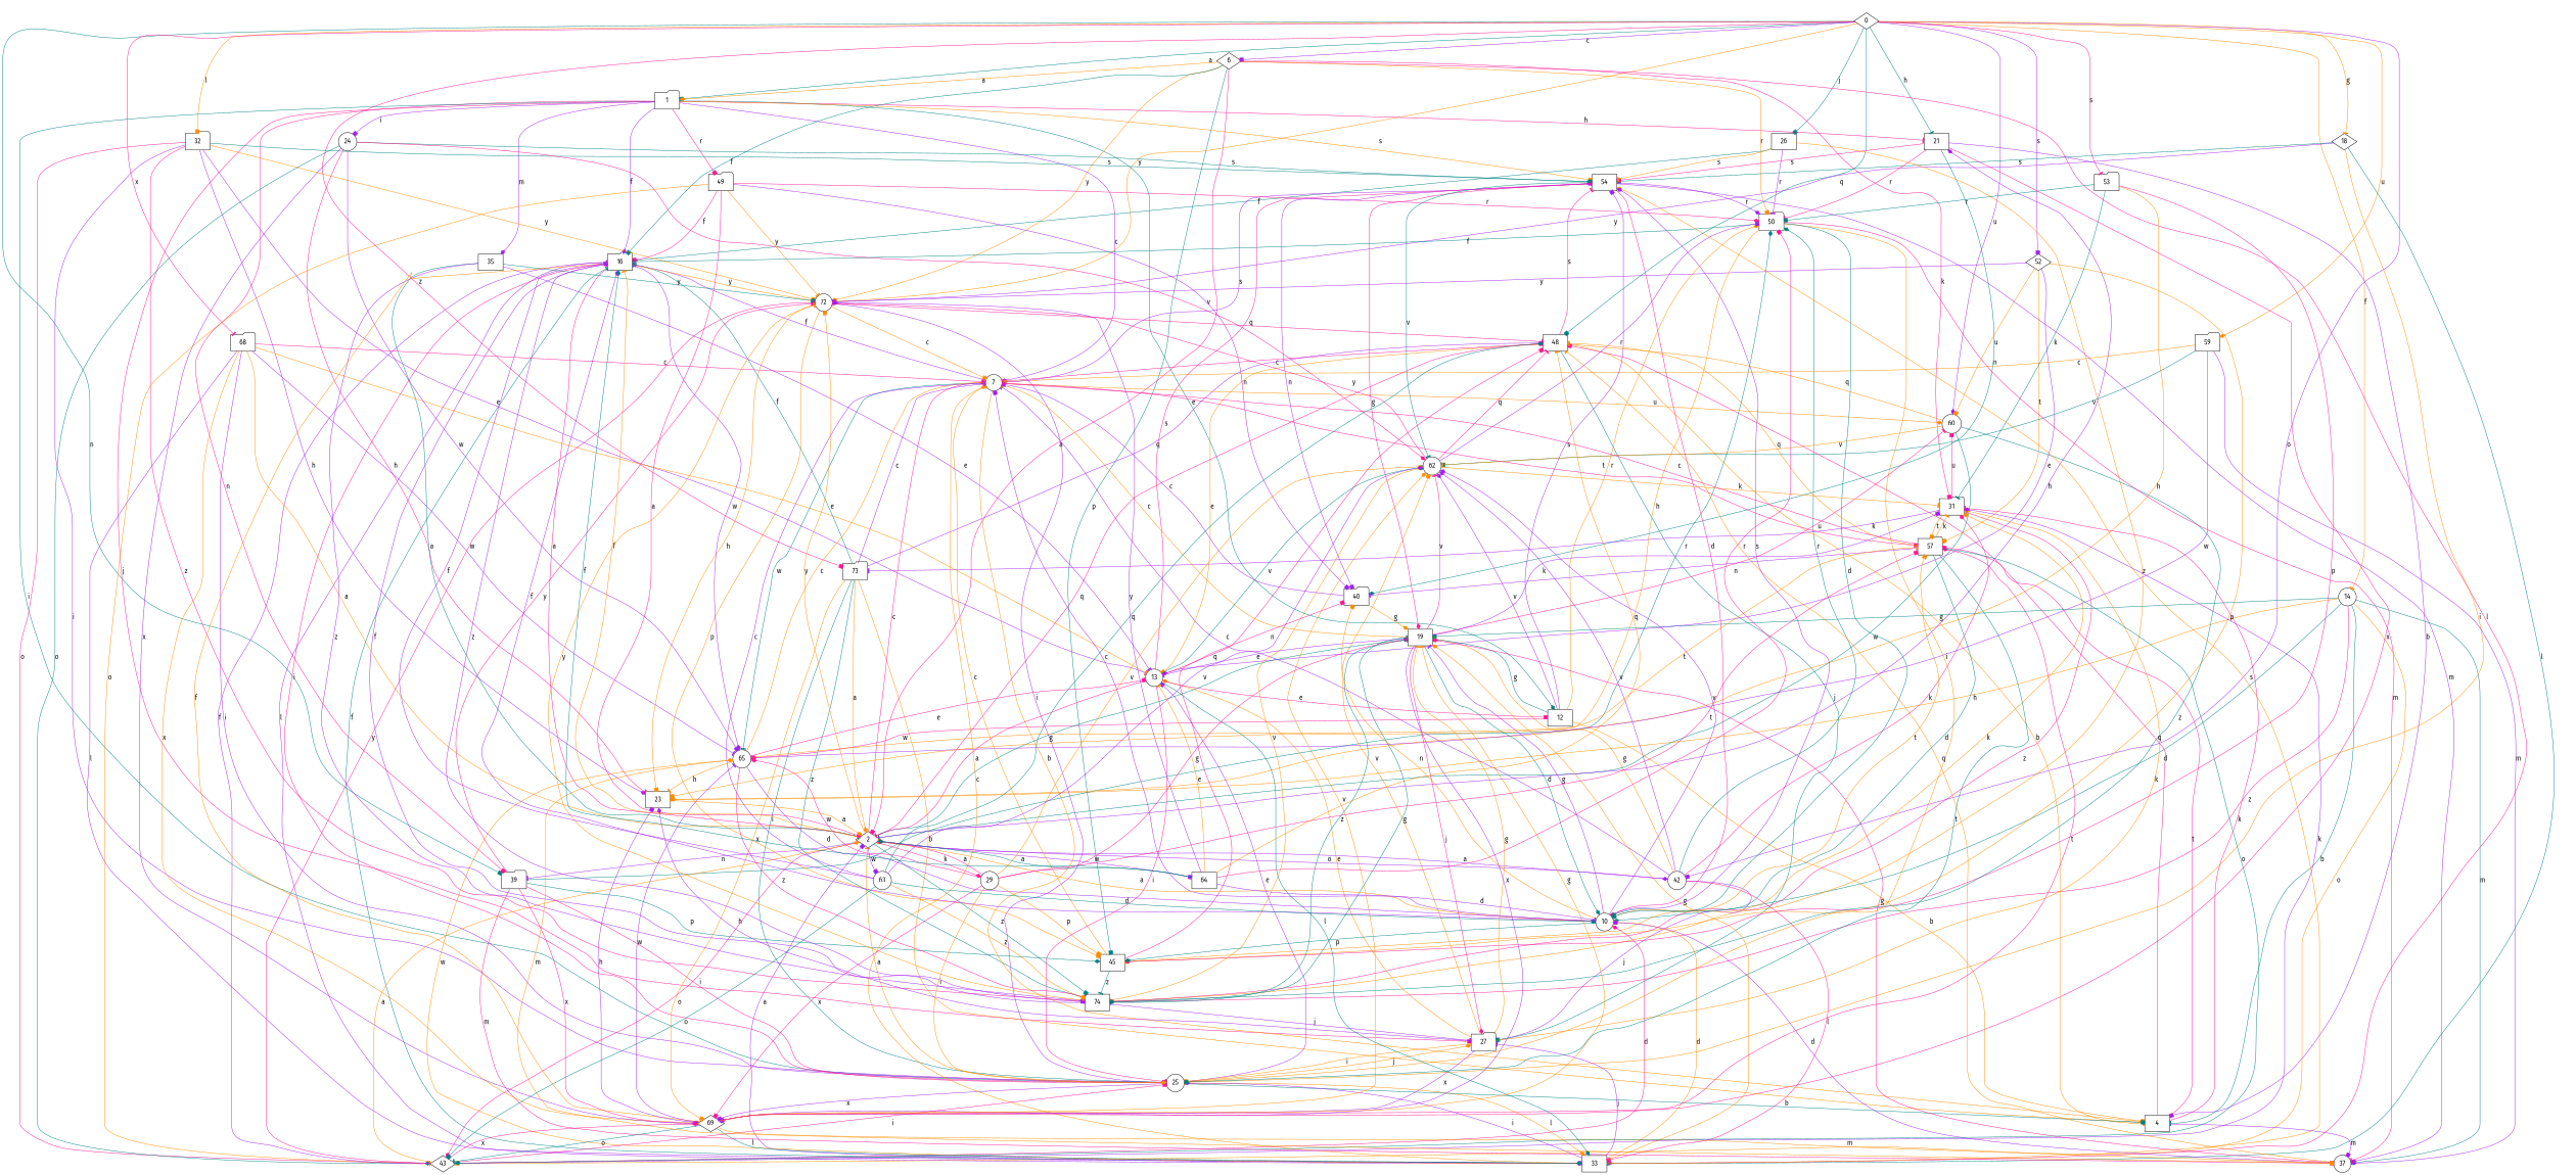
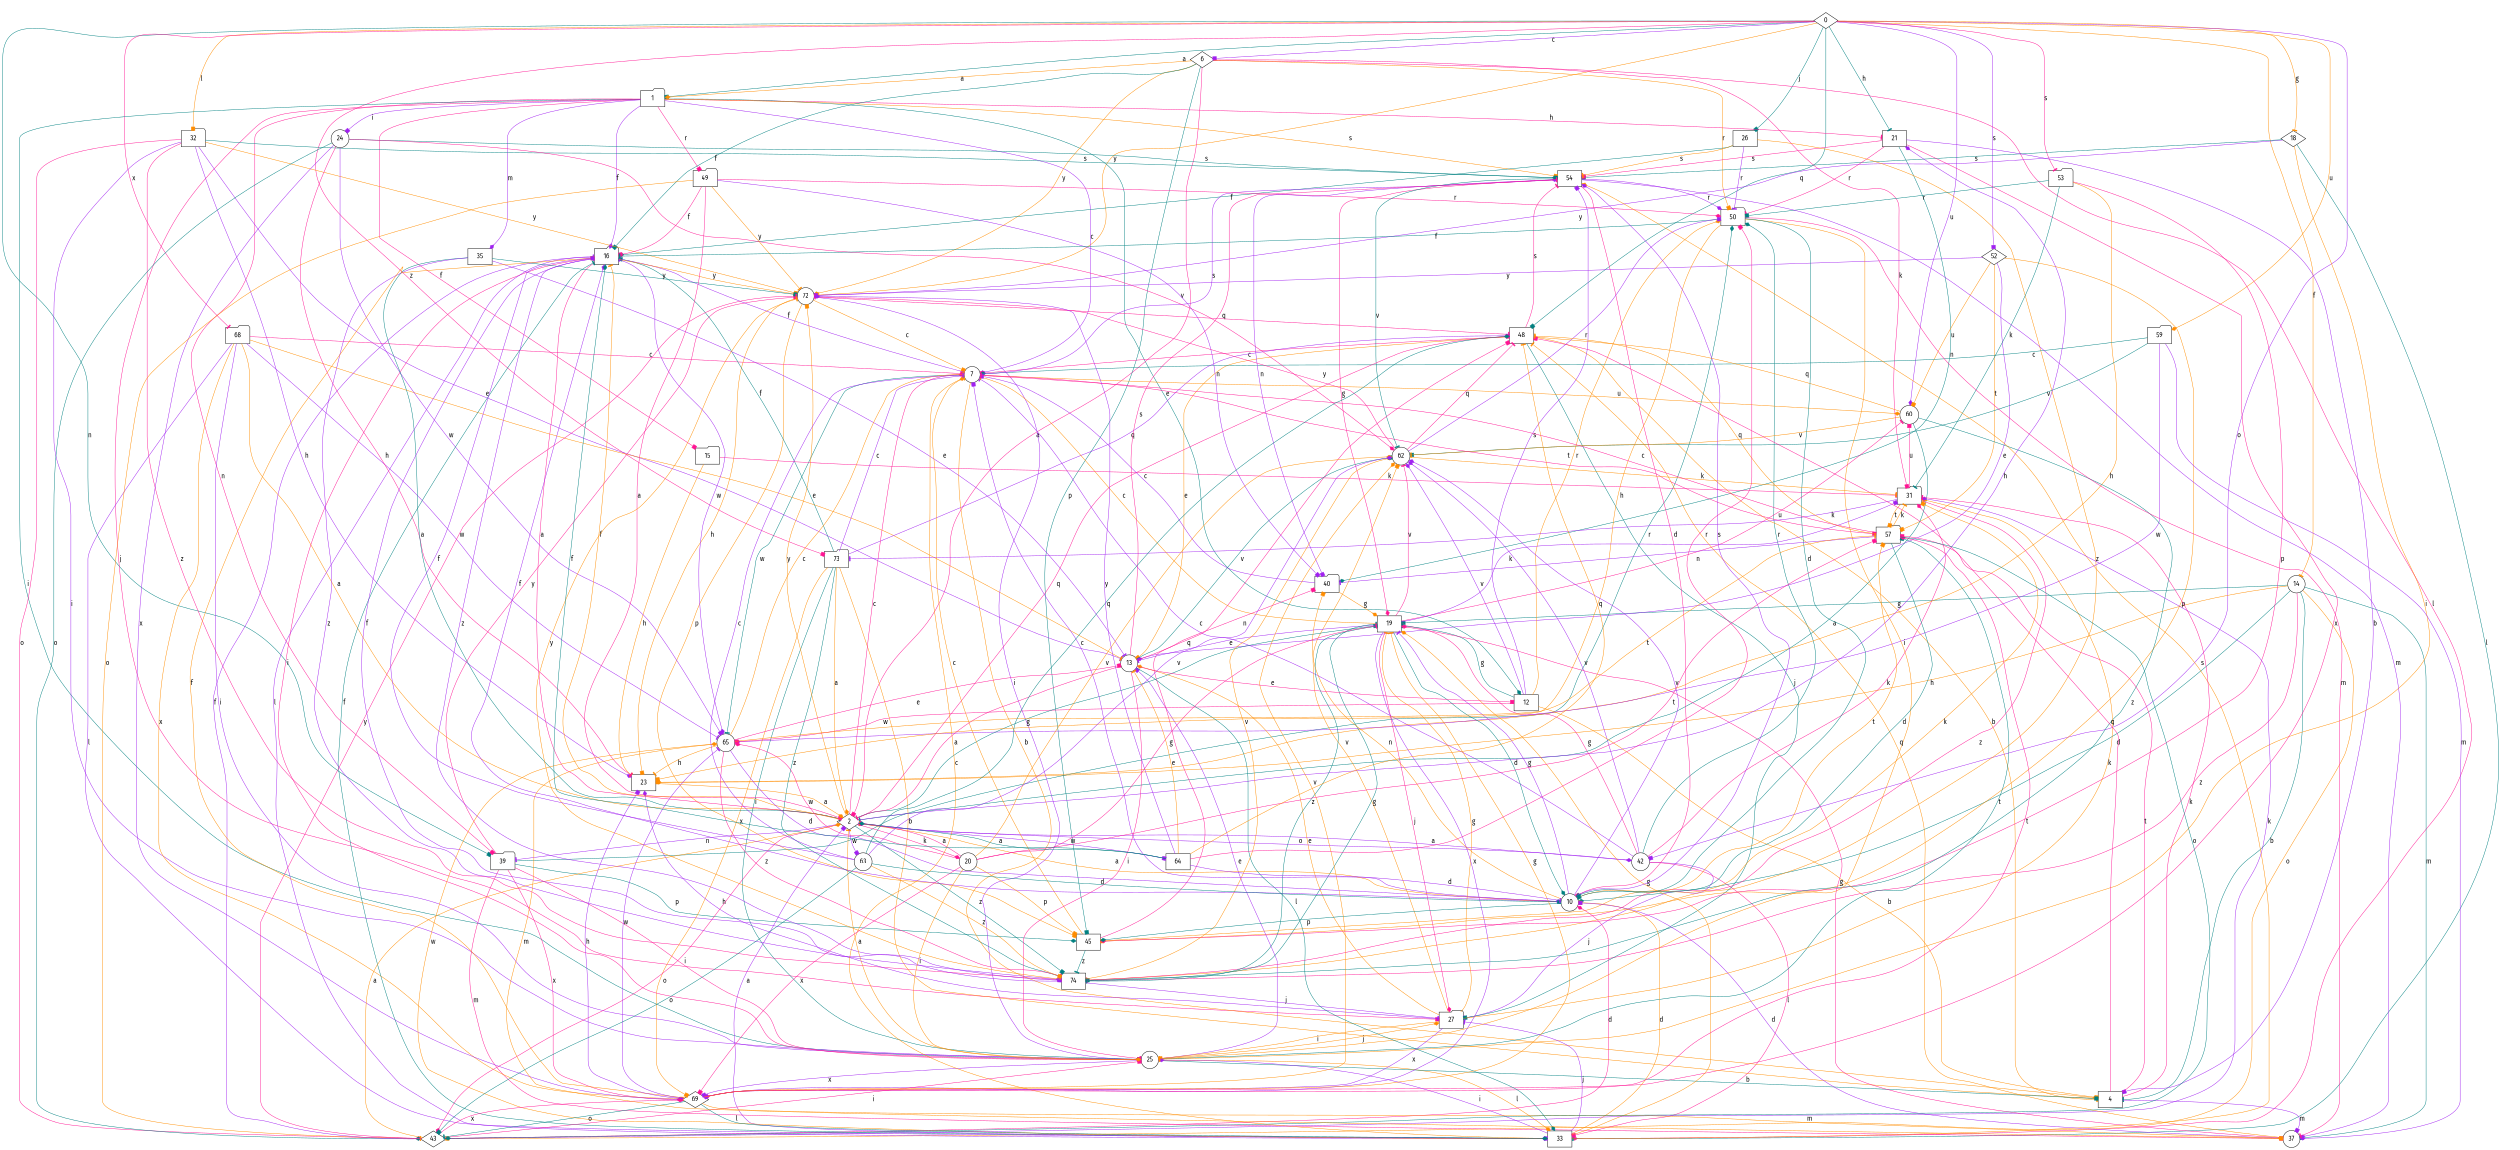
  strict digraph {
    fontname="Fira Sans"
    node [fontname="Fira Sans" shape=folder]
    edge [arrowhead=box color=darkorange fontname="Fira Sans"]
    0 [shape=diamond]
    1
    6 [shape=diamond]
    14 [shape=circle]
    18 [shape=diamond]
    21 [shape=box]
    26 [shape=box]
    32
    39
    42 [shape=circle]
    48 [shape=box]
    52 [shape=diamond]
    53
    59
    60 [shape=circle]
    68
    72 [shape=circle]
    73
    7 [shape=circle]
    12 [shape=box]
+   15
    16
    24 [shape=circle]
    25 [shape=circle]
    27
    35 [shape=box]
    49
    54 [shape=box]
    2 [shape=diamond]
    31
    33 [shape=box]
    45 [shape=box]
    50
    19 [shape=box]
    43 [shape=diamond]
    74 [shape=box]
    4 [shape=box]
    37 [shape=circle]
    10 [shape=circle]
    n40 [label=23 shape=box]
    40
    69 [shape=diamond]
    13 [shape=circle]
    62 [shape=circle]
    57
    65 [shape=circle]
-   29 [shape=circle]
+   29 [shape=circle label=20]
    63 [shape=circle]
    64 [shape=box]
    0 -> 1 [color=teal label=a]
    0 -> 6 [color=purple label=c]
    0 -> 14 [arrowhead=tee label=f]
    0 -> 18 [arrowhead=tee label=g]
    0 -> 21 [arrowhead=tee color=teal label=h]
    0 -> 26 [color=teal label=j]
    0 -> 32 [label=l]
    0 -> 39 [color=teal label=n]
    0 -> 42 [color=purple label=o]
    0 -> 48 [color=teal label=q]
    0 -> 52 [color=purple label=s]
    0 -> 53 [arrowhead=tee color=deeppink label=s]
    0 -> 59 [arrowhead=diamond label=u]
    0 -> 60 [arrowhead=diamond color=purple label=u]
    0 -> 68 [arrowhead=tee color=deeppink label=x]
    0 -> 72 [arrowhead=diamond label=y]
    0 -> 73 [color=deeppink label=z]
    1 -> 21 [arrowhead=tee color=deeppink label=h]
    1 -> 39 [color=deeppink label=n]
    1 -> 7 [arrowhead=diamond color=purple label=c]
    1 -> 12 [arrowhead=diamond color=teal label=e]
+   1 -> 15 [color=deeppink label=f]
    1 -> 16 [arrowhead=diamond color=purple label=f]
    1 -> 24 [color=purple label=i]
    1 -> 25 [color=teal label=i]
    1 -> 27 [color=deeppink label=j]
    1 -> 35 [arrowhead=diamond color=purple label=m]
    1 -> 49 [color=deeppink label=r]
    1 -> 54 [label=s]
    6 -> 1 [arrowhead=diamond label=a]
    6 -> 72 [arrowhead=diamond label=y]
    6 -> 16 [color=teal label=f]
    6 -> 2 [color=deeppink label=a]
    6 -> 31 [color=deeppink label=k]
    6 -> 33 [arrowhead=diamond color=deeppink label=l]
    6 -> 45 [color=teal label=p]
    6 -> 50 [label=r]
    14 -> 19 [color=teal label=g]
    14 -> 43 [label=o]
    14 -> 74 [arrowhead=tee color=deeppink label=z]
    14 -> 4 [arrowhead=tee color=teal label=b]
    14 -> 37 [color=teal label=m]
    14 -> 10 [arrowhead=diamond color=teal label=d]
    14 -> n40 [arrowhead=diamond label=h]
    18 -> 72 [arrowhead=tee color=purple label=y]
    18 -> 25 [arrowhead=tee label=i]
    18 -> 54 [color=teal label=s]
    18 -> 33 [arrowhead=tee color=teal label=l]
    21 -> 54 [color=deeppink label=s]
    21 -> 50 [arrowhead=tee color=deeppink label=r]
    21 -> 4 [color=purple label=b]
    21 -> 40 [arrowhead=diamond color=teal label=n]
    21 -> 69 [arrowhead=diamond color=deeppink label=x]
    26 -> 16 [arrowhead=diamond color=teal label=f]
    26 -> 54 [arrowhead=tee label=s]
    26 -> 50 [arrowhead=tee color=purple label=r]
    26 -> 74 [arrowhead=tee label=z]
    32 -> 72 [label=y]
    32 -> 25 [arrowhead=tee color=purple label=i]
    32 -> 54 [arrowhead=diamond color=teal label=s]
    32 -> 43 [arrowhead=diamond color=deeppink label=o]
    32 -> 74 [color=deeppink label=z]
    32 -> n40 [arrowhead=diamond color=purple label=h]
    32 -> 13 [arrowhead=tee color=purple label=e]
    39 -> 72 [color=deeppink label=y]
    39 -> 25 [color=deeppink label=i]
    39 -> 45 [arrowhead=diamond color=teal label=p]
    39 -> 50 [arrowhead=diamond color=teal label=r]
    39 -> 37 [color=deeppink label=m]
    39 -> 69 [arrowhead=diamond color=deeppink label=x]
    42 -> 7 [arrowhead=tee color=purple label=c]
    42 -> 27 [arrowhead=tee color=purple label=j]
    42 -> 2 [color=purple label=a]
    42 -> 31 [arrowhead=diamond color=deeppink label=k]
    42 -> 33 [color=deeppink label=l]
    42 -> 50 [arrowhead=diamond color=teal label=r]
-   42 -> 19 [arrowhead=tee label=g]
+   42 -> 19 [arrowhead=tee color=deeppink label=g]
    42 -> 62 [arrowhead=diamond color=purple label=v]
    48 -> 7 [color=deeppink label=c]
    48 -> 27 [color=teal label=j]
    48 -> 54 [arrowhead=tee color=deeppink label=s]
    48 -> 4 [arrowhead=tee label=b]
    48 -> 13 [label=e]
    52 -> 60 [label=u]
    52 -> 72 [color=purple label=y]
    52 -> 45 [label=p]
    52 -> 13 [arrowhead=diamond color=purple label=e]
    52 -> 57 [label=t]
    53 -> 31 [arrowhead=tee color=teal label=k]
    53 -> 45 [arrowhead=diamond color=deeppink label=p]
    53 -> 50 [color=teal label=r]
    53 -> n40 [label=h]
-   59 -> 7 [arrowhead=diamond label=c]
+   59 -> 7 [arrowhead=diamond color=teal label=c]
    59 -> 37 [arrowhead=diamond color=purple label=m]
    59 -> 62 [color=teal label=v]
    59 -> 65 [arrowhead=diamond color=purple label=w]
    60 -> 48 [arrowhead=tee label=q]
-   60 -> 2 [arrowhead=tee color=teal label=w]
+   60 -> 2 [arrowhead=tee color=teal label=a]
    60 -> 74 [color=teal label=z]
    60 -> 62 [arrowhead=tee label=v]
    68 -> 7 [color=deeppink label=c]
    68 -> 25 [arrowhead=tee color=purple label=i]
    68 -> 2 [arrowhead=tee label=a]
    68 -> 33 [color=purple label=l]
    68 -> 69 [label=x]
    68 -> 13 [arrowhead=tee label=e]
    68 -> 65 [arrowhead=tee color=purple label=w]
    72 -> 48 [arrowhead=tee color=deeppink label=q]
    72 -> 7 [label=c]
    72 -> 25 [color=purple label=i]
    72 -> 45 [label=p]
    72 -> n40 [label=h]
    73 -> 48 [color=purple label=q]
    73 -> 7 [arrowhead=tee color=purple label=c]
    73 -> 16 [color=teal label=f]
    73 -> 25 [arrowhead=diamond color=teal label=i]
    73 -> 2 [arrowhead=diamond label=a]
    73 -> 74 [arrowhead=tee color=teal label=z]
    73 -> 4 [arrowhead=tee label=b]
    73 -> 69 [label=x]
    7 -> 60 [arrowhead=diamond label=u]
    7 -> 16 [arrowhead=tee color=purple label=f]
    7 -> 54 [arrowhead=diamond color=purple label=s]
    7 -> 4 [arrowhead=diamond label=b]
    7 -> 57 [color=deeppink label=t]
    7 -> 65 [arrowhead=tee color=teal label=w]
    12 -> 54 [color=purple label=s]
    12 -> 50 [arrowhead=diamond label=r]
    12 -> 19 [arrowhead=tee color=teal label=g]
    12 -> 4 [label=b]
    12 -> 62 [arrowhead=diamond color=purple label=v]
    12 -> 65 [color=deeppink label=w]
+   15 -> 31 [arrowhead=tee color=deeppink label=k]
+   15 -> n40 [arrowhead=tee label=h]
    16 -> 72 [label=y]
    16 -> 25 [color=deeppink label=i]
    16 -> 2 [arrowhead=tee color=deeppink label=a]
    16 -> 33 [arrowhead=diamond color=purple label=l]
    16 -> 74 [color=purple label=z]
    16 -> 65 [arrowhead=diamond color=purple label=w]
    24 -> 54 [color=teal label=s]
    24 -> 43 [arrowhead=diamond color=teal label=o]
    24 -> n40 [arrowhead=tee color=deeppink label=h]
    24 -> 69 [color=purple label=x]
    24 -> 62 [arrowhead=diamond color=deeppink label=v]
    24 -> 65 [color=purple label=w]
    25 -> 27 [arrowhead=diamond label=j]
    25 -> 2 [arrowhead=tee label=a]
    25 -> 33 [arrowhead=diamond label=l]
    25 -> 4 [color=teal label=b]
    25 -> 69 [color=purple label=x]
    25 -> 13 [color=purple label=e]
-   57 -> 25 [color=teal label=t]
+   25 -> 57 [color=teal label=t]
    27 -> 25 [label=i]
    27 -> 31 [arrowhead=diamond label=k]
    27 -> 19 [arrowhead=tee label=g]
    27 -> n40 [arrowhead=diamond color=purple label=h]
    27 -> 69 [color=purple label=x]
    27 -> 13 [arrowhead=diamond label=e]
    27 -> 62 [label=v]
    35 -> 72 [color=teal label=y]
    35 -> 2 [arrowhead=tee color=teal label=a]
    35 -> 74 [arrowhead=diamond color=purple label=z]
    35 -> 13 [arrowhead=tee color=purple label=e]
    49 -> 72 [arrowhead=tee label=y]
    49 -> 16 [color=deeppink label=f]
    49 -> 2 [color=deeppink label=a]
    49 -> 50 [arrowhead=diamond color=deeppink label=r]
    49 -> 43 [arrowhead=tee label=o]
    49 -> 40 [color=purple label=n]
    54 -> 50 [arrowhead=diamond color=purple label=r]
    54 -> 19 [arrowhead=diamond color=deeppink label=g]
    54 -> 37 [arrowhead=diamond color=purple label=m]
    54 -> 10 [color=deeppink label=d]
    54 -> 40 [color=purple label=n]
    54 -> 62 [arrowhead=tee color=teal label=v]
    2 -> 21 [arrowhead=diamond color=purple label=h]
    2 -> 39 [arrowhead=tee color=purple label=n]
    2 -> 42 [arrowhead=diamond color=purple label=o]
    2 -> 48 [color=deeppink label=q]
    2 -> 72 [label=y]
    2 -> 7 [arrowhead=diamond color=deeppink label=c]
    2 -> 16 [arrowhead=tee label=f]
    2 -> 19 [color=teal label=g]
    2 -> 43 [arrowhead=diamond color=deeppink label=o]
    2 -> 74 [color=teal label=z]
    2 -> 29 [arrowhead=diamond color=deeppink label=k]
    2 -> 63 [color=purple label=w]
    2 -> 64 [color=purple label=w]
    31 -> 60 [color=deeppink label=u]
    31 -> 73 [arrowhead=tee color=purple label=k]
    31 -> 74 [arrowhead=tee color=deeppink label=z]
    31 -> 57 [label=t]
    33 -> 7 [arrowhead=diamond label=c]
    33 -> 16 [arrowhead=tee color=teal label=f]
    33 -> 25 [arrowhead=diamond color=purple label=i]
    33 -> 27 [arrowhead=tee color=purple label=j]
    33 -> 54 [arrowhead=diamond label=s]
    33 -> 2 [color=purple label=a]
    33 -> 19 [arrowhead=diamond label=g]
    33 -> 10 [label=d]
    33 -> 65 [arrowhead=diamond label=w]
    45 -> 48 [color=deeppink label=q]
    45 -> 7 [arrowhead=tee label=c]
    45 -> 31 [label=k]
    45 -> 74 [arrowhead=tee color=teal label=z]
    50 -> 16 [arrowhead=tee color=teal label=f]
    50 -> 25 [arrowhead=tee label=i]
    50 -> 37 [arrowhead=tee color=deeppink label=m]
    50 -> 10 [arrowhead=diamond color=teal label=d]
    50 -> n40 [label=h]
    19 -> 60 [arrowhead=tee color=deeppink label=u]
    19 -> 7 [arrowhead=tee label=c]
    19 -> 27 [arrowhead=diamond color=deeppink label=j]
    19 -> 31 [color=purple label=k]
    19 -> 74 [arrowhead=tee color=teal label=z]
    19 -> 10 [arrowhead=diamond color=teal label=d]
    19 -> 69 [arrowhead=tee color=purple label=x]
    19 -> 13 [arrowhead=tee color=purple label=e]
    19 -> 62 [arrowhead=tee color=deeppink label=v]
    43 -> 72 [arrowhead=tee color=deeppink label=y]
    43 -> 16 [arrowhead=tee color=purple label=f]
    43 -> 25 [color=deeppink label=i]
    43 -> 2 [arrowhead=diamond label=a]
    43 -> 31 [arrowhead=diamond color=purple label=k]
    43 -> 10 [arrowhead=diamond color=deeppink label=d]
    43 -> 69 [arrowhead=diamond color=deeppink label=x]
    74 -> 72 [arrowhead=tee label=y]
    74 -> 16 [arrowhead=tee color=purple label=f]
    74 -> 27 [arrowhead=tee color=purple label=j]
    74 -> 19 [arrowhead=tee color=teal label=g]
    74 -> 62 [arrowhead=diamond label=v]
    4 -> 48 [color=deeppink label=q]
    4 -> 31 [arrowhead=tee color=deeppink label=k]
    4 -> 37 [color=purple label=m]
    4 -> 57 [color=deeppink label=t]
    37 -> 48 [arrowhead=tee label=q]
    37 -> 19 [arrowhead=diamond color=deeppink label=g]
    37 -> 10 [color=purple label=d]
    10 -> 7 [color=purple label=c]
    10 -> 16 [arrowhead=diamond color=purple label=f]
    10 -> 54 [arrowhead=diamond color=purple label=s]
    10 -> 2 [arrowhead=tee label=a]
    10 -> 45 [arrowhead=diamond color=teal label=p]
    10 -> 19 [arrowhead=tee color=purple label=g]
    10 -> 40 [label=n]
    10 -> 62 [arrowhead=diamond color=purple label=v]
    10 -> 57 [label=t]
    n40 -> 2 [arrowhead=diamond label=a]
    40 -> 7 [color=purple label=c]
    40 -> 19 [arrowhead=diamond label=g]
    69 -> 16 [label=f]
    69 -> 33 [arrowhead=diamond color=teal label=l]
    69 -> 19 [arrowhead=tee label=g]
    69 -> 43 [arrowhead=tee color=teal label=o]
    69 -> 37 [arrowhead=diamond label=m]
    69 -> n40 [color=purple label=h]
    69 -> 62 [arrowhead=diamond label=v]
    69 -> 57 [arrowhead=diamond color=deeppink label=t]
    69 -> 65 [arrowhead=tee color=purple label=w]
    13 -> 12 [color=deeppink label=e]
    13 -> 25 [arrowhead=tee color=deeppink label=i]
    13 -> 54 [arrowhead=tee color=deeppink label=s]
    13 -> 2 [arrowhead=tee color=deeppink label=a]
    13 -> 33 [arrowhead=diamond color=teal label=l]
    13 -> 40 [color=deeppink label=n]
    13 -> 62 [color=teal label=v]
    62 -> 48 [arrowhead=tee color=deeppink label=q]
    62 -> 72 [arrowhead=tee color=deeppink label=y]
    62 -> 31 [arrowhead=tee label=k]
    62 -> 50 [color=purple label=r]
    57 -> 48 [arrowhead=tee label=q]
    57 -> 7 [arrowhead=tee color=deeppink label=c]
    57 -> 31 [arrowhead=tee label=k]
    57 -> 43 [arrowhead=diamond color=teal label=o]
    57 -> 10 [color=teal label=d]
    57 -> 40 [arrowhead=tee color=purple label=n]
    65 -> 7 [arrowhead=tee label=c]
    65 -> 74 [arrowhead=tee color=deeppink label=z]
    65 -> 37 [label=m]
    65 -> 10 [arrowhead=diamond color=purple label=d]
    65 -> n40 [arrowhead=tee label=h]
    65 -> 13 [color=deeppink label=e]
    65 -> 57 [arrowhead=tee label=t]
    29 -> 25 [arrowhead=diamond label=i]
    29 -> 2 [arrowhead=tee color=deeppink label=a]
    29 -> 45 [label=p]
    29 -> 19 [arrowhead=tee color=deeppink label=g]
    29 -> 69 [color=deeppink label=x]
    29 -> 62 [arrowhead=diamond label=v]
    29 -> 57 [color=deeppink label=t]
    29 -> 65 [arrowhead=diamond color=deeppink label=w]
    63 -> 48 [arrowhead=diamond color=teal label=q]
    63 -> 7 [arrowhead=tee color=purple label=c]
    63 -> 16 [color=purple label=f]
    63 -> 43 [color=teal label=o]
    63 -> 74 [label=z]
    63 -> 10 [color=teal label=d]
    63 -> 62 [arrowhead=diamond color=purple label=v]
    64 -> 48 [arrowhead=tee label=q]
    64 -> 72 [arrowhead=diamond color=purple label=y]
    64 -> 16 [arrowhead=diamond color=teal label=f]
    64 -> 2 [arrowhead=diamond color=teal label=a]
    64 -> 50 [color=deeppink label=r]
    64 -> 10 [arrowhead=tee color=purple label=d]
    64 -> 13 [arrowhead=tee label=e]
  }
